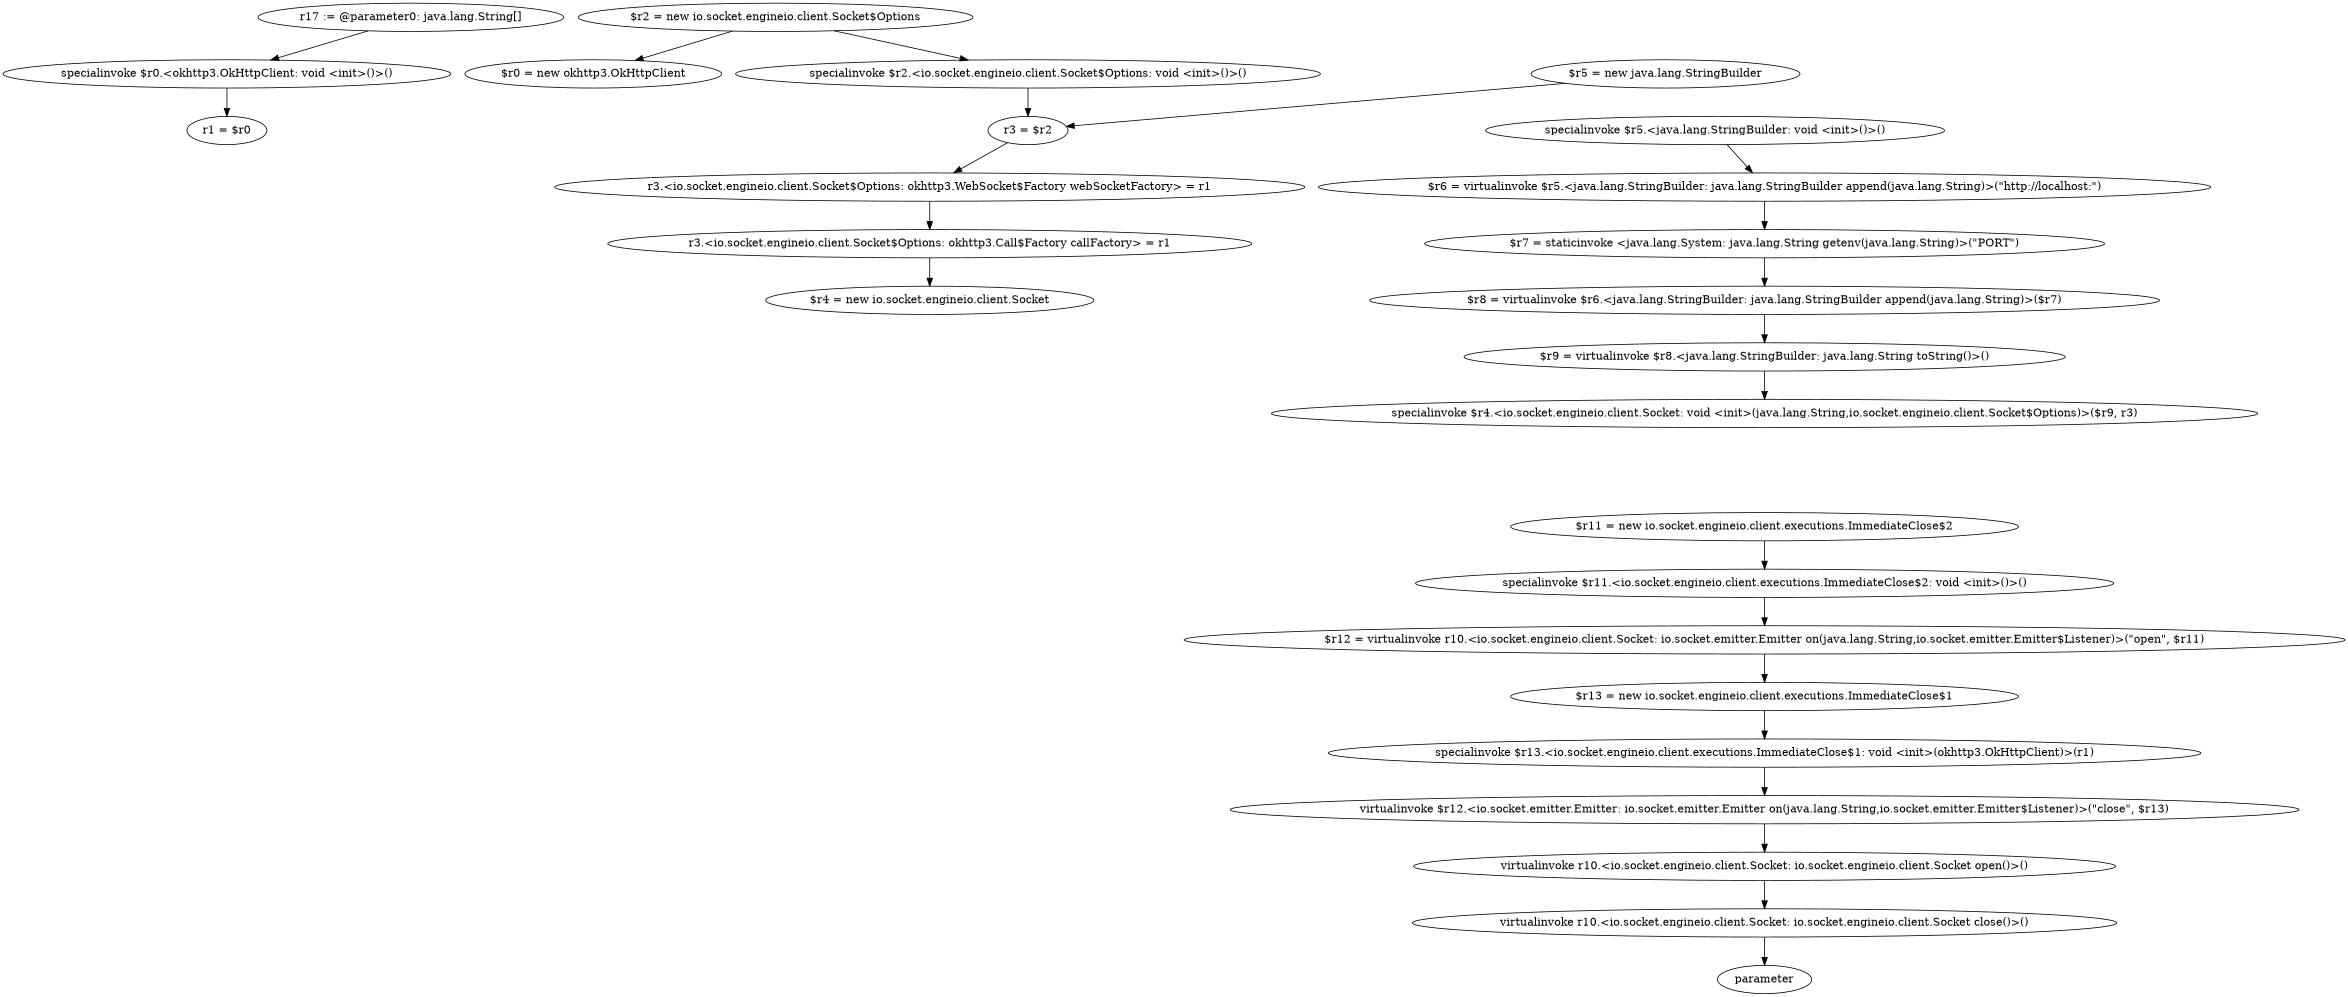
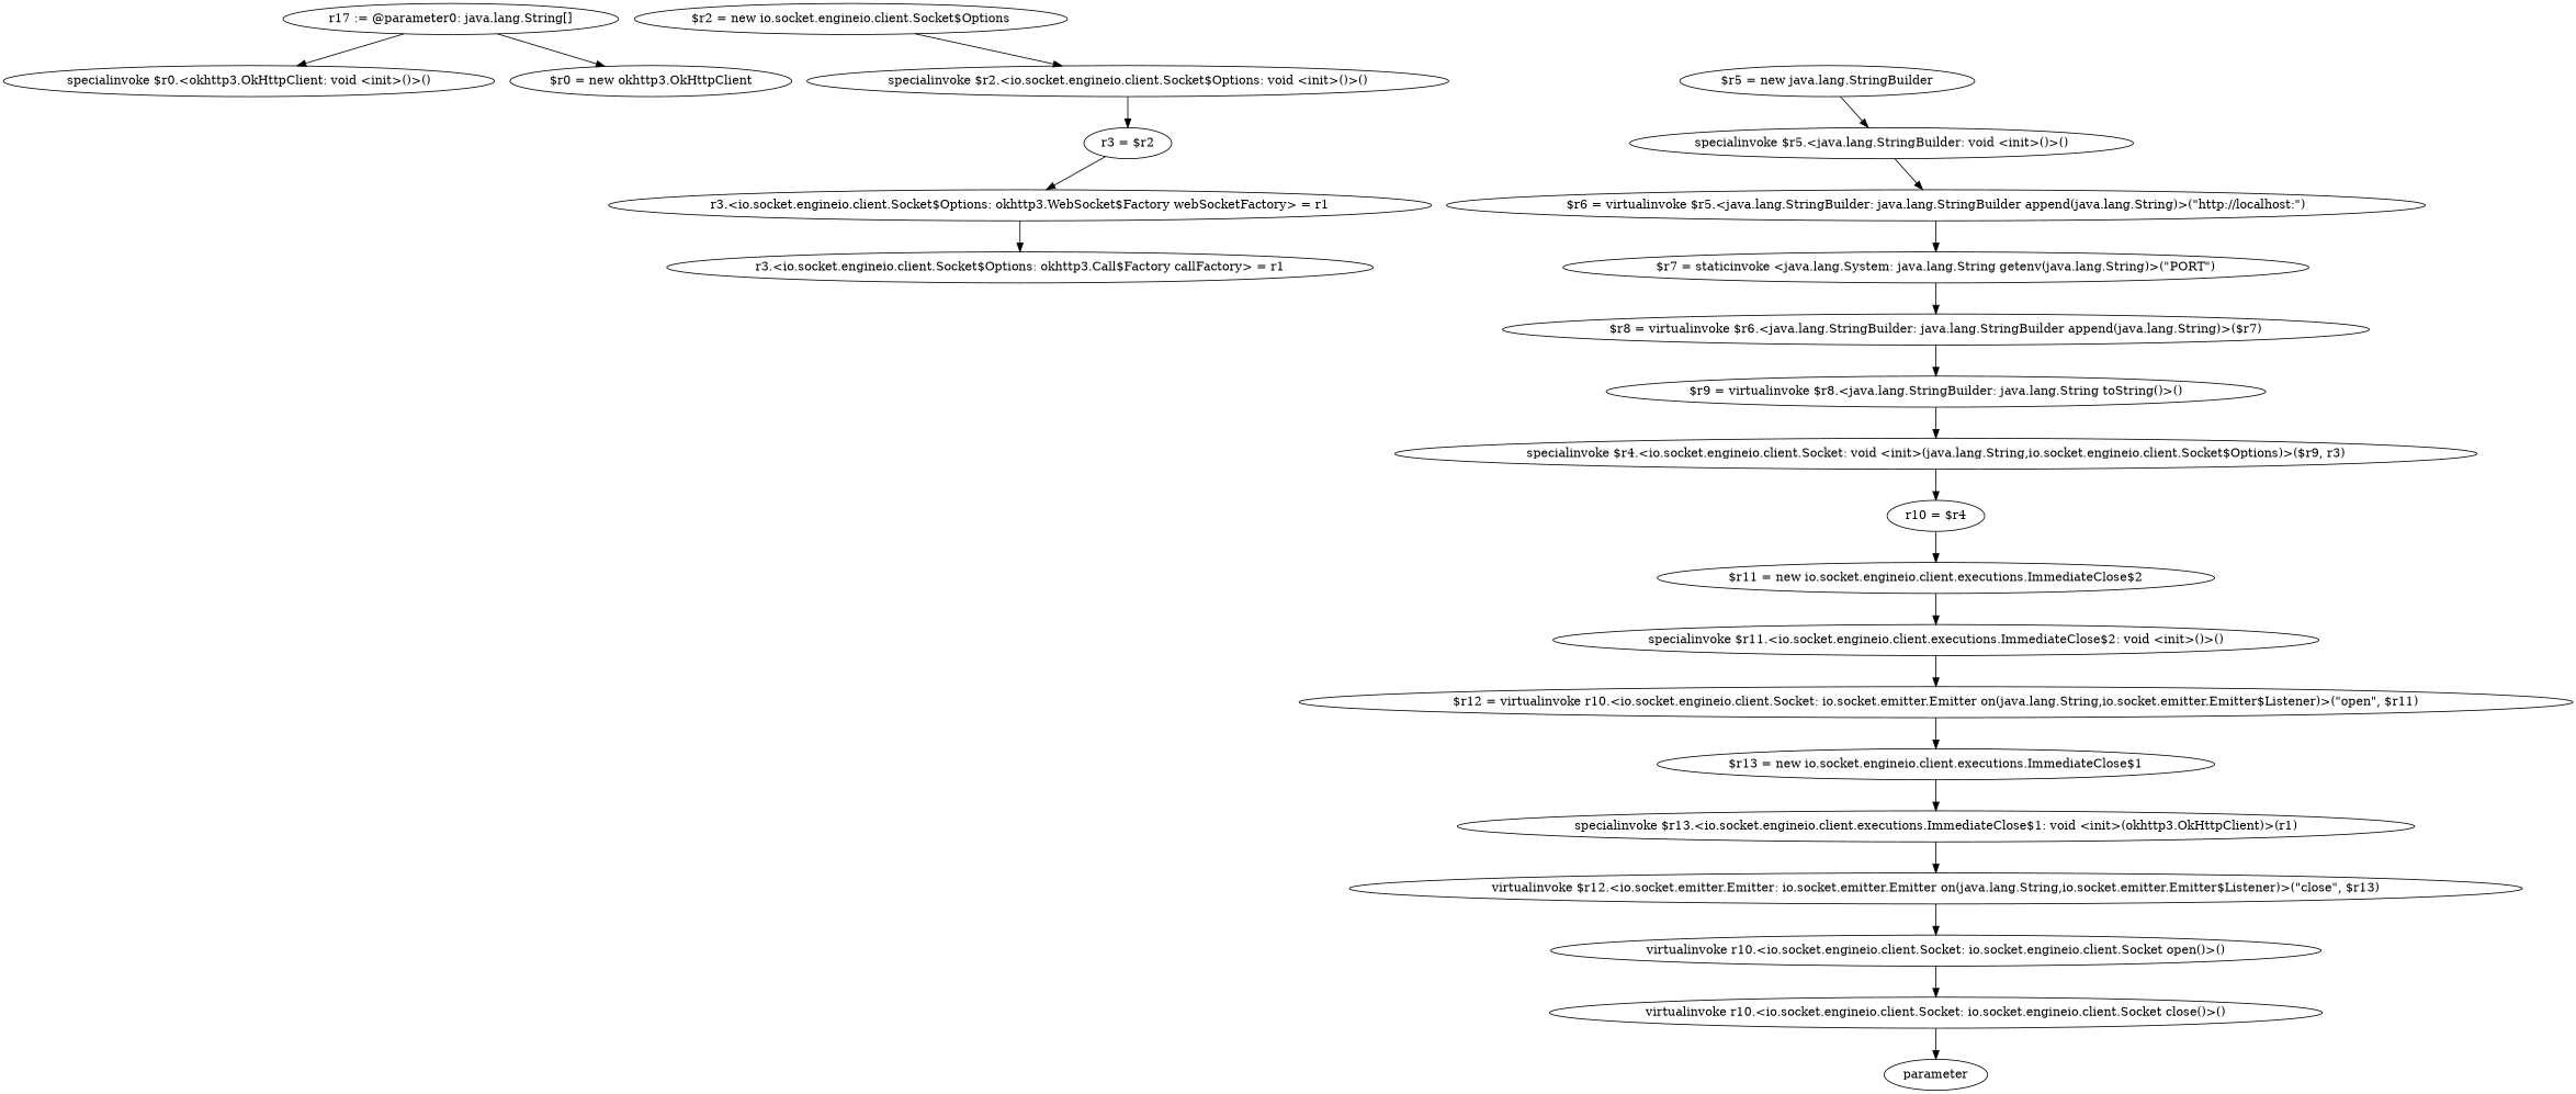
  digraph {
    "r17 := @parameter0: java.lang.String[]"
    "$r0 = new okhttp3.OkHttpClient"
    "specialinvoke $r0.<okhttp3.OkHttpClient: void <init>()>()"
-   "r1 = $r0"
    "$r2 = new io.socket.engineio.client.Socket$Options"
    "specialinvoke $r2.<io.socket.engineio.client.Socket$Options: void <init>()>()"
    "r3 = $r2"
    "r3.<io.socket.engineio.client.Socket$Options: okhttp3.WebSocket$Factory webSocketFactory> = r1"
    "r3.<io.socket.engineio.client.Socket$Options: okhttp3.Call$Factory callFactory> = r1"
-   "$r4 = new io.socket.engineio.client.Socket"
    "$r5 = new java.lang.StringBuilder"
    "specialinvoke $r5.<java.lang.StringBuilder: void <init>()>()"
    "$r6 = virtualinvoke $r5.<java.lang.StringBuilder: java.lang.StringBuilder append(java.lang.String)>(\"http://localhost:\")"
    "$r7 = staticinvoke <java.lang.System: java.lang.String getenv(java.lang.String)>(\"PORT\")"
    "$r8 = virtualinvoke $r6.<java.lang.StringBuilder: java.lang.StringBuilder append(java.lang.String)>($r7)"
    "$r9 = virtualinvoke $r8.<java.lang.StringBuilder: java.lang.String toString()>()"
    "specialinvoke $r4.<io.socket.engineio.client.Socket: void <init>(java.lang.String,io.socket.engineio.client.Socket$Options)>($r9, r3)"
+   "r10 = $r4"
    "$r11 = new io.socket.engineio.client.executions.ImmediateClose$2"
    "specialinvoke $r11.<io.socket.engineio.client.executions.ImmediateClose$2: void <init>()>()"
    "$r12 = virtualinvoke r10.<io.socket.engineio.client.Socket: io.socket.emitter.Emitter on(java.lang.String,io.socket.emitter.Emitter$Listener)>(\"open\", $r11)"
    "$r13 = new io.socket.engineio.client.executions.ImmediateClose$1"
    "specialinvoke $r13.<io.socket.engineio.client.executions.ImmediateClose$1: void <init>(okhttp3.OkHttpClient)>(r1)"
    "virtualinvoke $r12.<io.socket.emitter.Emitter: io.socket.emitter.Emitter on(java.lang.String,io.socket.emitter.Emitter$Listener)>(\"close\", $r13)"
    "virtualinvoke r10.<io.socket.engineio.client.Socket: io.socket.engineio.client.Socket open()>()"
    "virtualinvoke r10.<io.socket.engineio.client.Socket: io.socket.engineio.client.Socket close()>()"
    n27 [label=parameter]
-   "$r2 = new io.socket.engineio.client.Socket$Options" -> "$r0 = new okhttp3.OkHttpClient"
+   "r17 := @parameter0: java.lang.String[]" -> "$r0 = new okhttp3.OkHttpClient"
    "r17 := @parameter0: java.lang.String[]" -> "specialinvoke $r0.<okhttp3.OkHttpClient: void <init>()>()"
-   "specialinvoke $r0.<okhttp3.OkHttpClient: void <init>()>()" -> "r1 = $r0"
    "$r2 = new io.socket.engineio.client.Socket$Options" -> "specialinvoke $r2.<io.socket.engineio.client.Socket$Options: void <init>()>()"
    "specialinvoke $r2.<io.socket.engineio.client.Socket$Options: void <init>()>()" -> "r3 = $r2"
    "r3 = $r2" -> "r3.<io.socket.engineio.client.Socket$Options: okhttp3.WebSocket$Factory webSocketFactory> = r1"
    "r3.<io.socket.engineio.client.Socket$Options: okhttp3.WebSocket$Factory webSocketFactory> = r1" -> "r3.<io.socket.engineio.client.Socket$Options: okhttp3.Call$Factory callFactory> = r1"
-   "r3.<io.socket.engineio.client.Socket$Options: okhttp3.Call$Factory callFactory> = r1" -> "$r4 = new io.socket.engineio.client.Socket"
-   "$r5 = new java.lang.StringBuilder" -> "r3 = $r2"
+   "$r5 = new java.lang.StringBuilder" -> "specialinvoke $r5.<java.lang.StringBuilder: void <init>()>()"
    "specialinvoke $r5.<java.lang.StringBuilder: void <init>()>()" -> "$r6 = virtualinvoke $r5.<java.lang.StringBuilder: java.lang.StringBuilder append(java.lang.String)>(\"http://localhost:\")"
    "$r6 = virtualinvoke $r5.<java.lang.StringBuilder: java.lang.StringBuilder append(java.lang.String)>(\"http://localhost:\")" -> "$r7 = staticinvoke <java.lang.System: java.lang.String getenv(java.lang.String)>(\"PORT\")"
    "$r7 = staticinvoke <java.lang.System: java.lang.String getenv(java.lang.String)>(\"PORT\")" -> "$r8 = virtualinvoke $r6.<java.lang.StringBuilder: java.lang.StringBuilder append(java.lang.String)>($r7)"
    "$r8 = virtualinvoke $r6.<java.lang.StringBuilder: java.lang.StringBuilder append(java.lang.String)>($r7)" -> "$r9 = virtualinvoke $r8.<java.lang.StringBuilder: java.lang.String toString()>()"
    "$r9 = virtualinvoke $r8.<java.lang.StringBuilder: java.lang.String toString()>()" -> "specialinvoke $r4.<io.socket.engineio.client.Socket: void <init>(java.lang.String,io.socket.engineio.client.Socket$Options)>($r9, r3)"
+   "specialinvoke $r4.<io.socket.engineio.client.Socket: void <init>(java.lang.String,io.socket.engineio.client.Socket$Options)>($r9, r3)" -> "r10 = $r4"
+   "r10 = $r4" -> "$r11 = new io.socket.engineio.client.executions.ImmediateClose$2"
    "$r11 = new io.socket.engineio.client.executions.ImmediateClose$2" -> "specialinvoke $r11.<io.socket.engineio.client.executions.ImmediateClose$2: void <init>()>()"
    "specialinvoke $r11.<io.socket.engineio.client.executions.ImmediateClose$2: void <init>()>()" -> "$r12 = virtualinvoke r10.<io.socket.engineio.client.Socket: io.socket.emitter.Emitter on(java.lang.String,io.socket.emitter.Emitter$Listener)>(\"open\", $r11)"
    "$r12 = virtualinvoke r10.<io.socket.engineio.client.Socket: io.socket.emitter.Emitter on(java.lang.String,io.socket.emitter.Emitter$Listener)>(\"open\", $r11)" -> "$r13 = new io.socket.engineio.client.executions.ImmediateClose$1"
    "$r13 = new io.socket.engineio.client.executions.ImmediateClose$1" -> "specialinvoke $r13.<io.socket.engineio.client.executions.ImmediateClose$1: void <init>(okhttp3.OkHttpClient)>(r1)"
    "specialinvoke $r13.<io.socket.engineio.client.executions.ImmediateClose$1: void <init>(okhttp3.OkHttpClient)>(r1)" -> "virtualinvoke $r12.<io.socket.emitter.Emitter: io.socket.emitter.Emitter on(java.lang.String,io.socket.emitter.Emitter$Listener)>(\"close\", $r13)"
    "virtualinvoke $r12.<io.socket.emitter.Emitter: io.socket.emitter.Emitter on(java.lang.String,io.socket.emitter.Emitter$Listener)>(\"close\", $r13)" -> "virtualinvoke r10.<io.socket.engineio.client.Socket: io.socket.engineio.client.Socket open()>()"
    "virtualinvoke r10.<io.socket.engineio.client.Socket: io.socket.engineio.client.Socket open()>()" -> "virtualinvoke r10.<io.socket.engineio.client.Socket: io.socket.engineio.client.Socket close()>()"
    "virtualinvoke r10.<io.socket.engineio.client.Socket: io.socket.engineio.client.Socket close()>()" -> n27
  }
